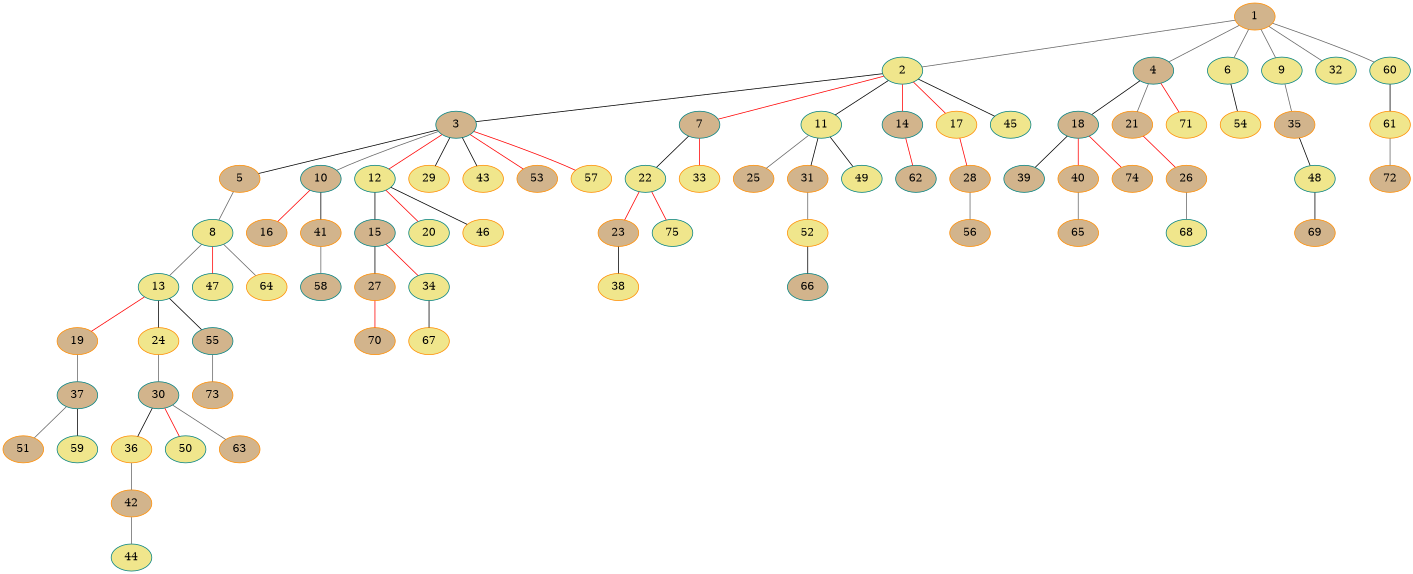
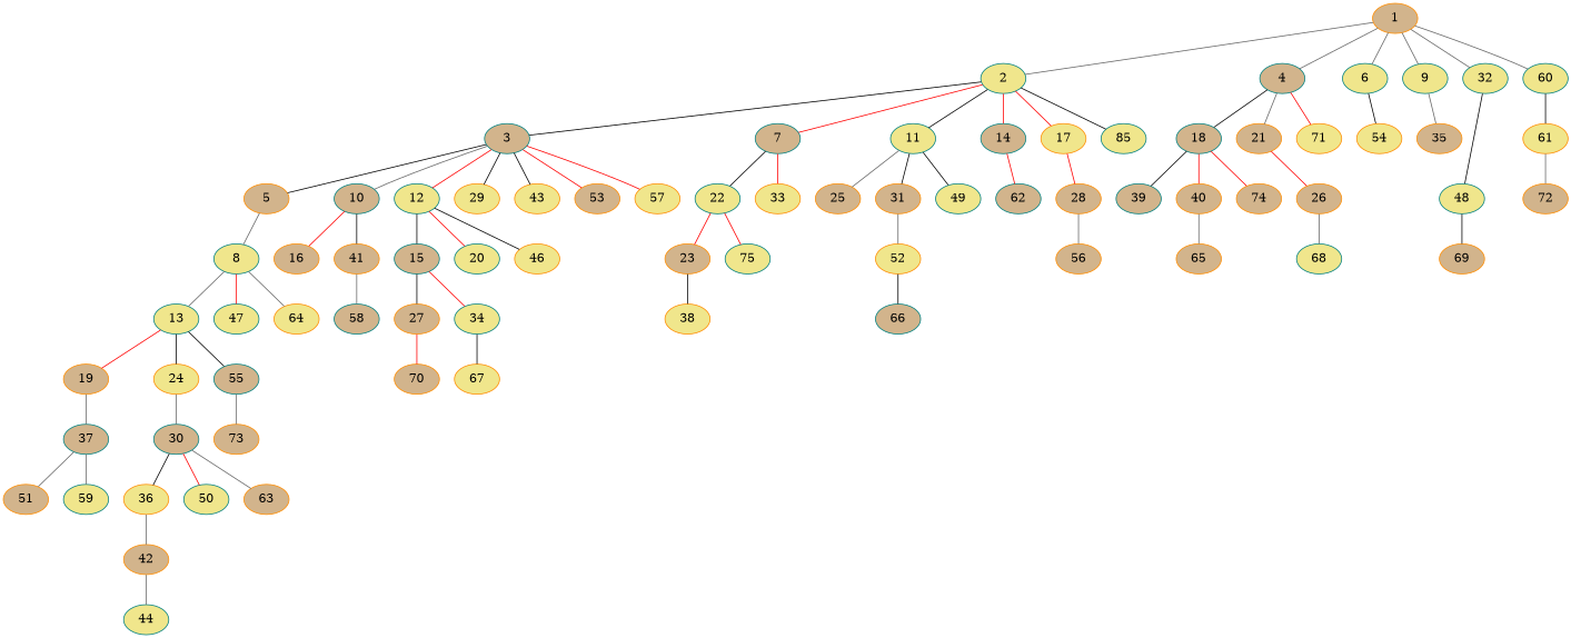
  graph {
    node [color=darkorange fillcolor=tan style=filled]
    edge [color=gray40]
    2 [color=teal fillcolor=khaki]
    1
    4 [color=teal]
    6 [color=teal fillcolor=khaki]
    9 [color=teal fillcolor=khaki]
    32 [color=teal fillcolor=khaki]
    60 [color=teal fillcolor=khaki]
    3 [color=teal]
    7 [color=teal]
    11 [color=teal fillcolor=khaki]
    14 [color=teal]
    17 [fillcolor=khaki]
-   45 [color=teal fillcolor=khaki]
+   45 [color=teal fillcolor=khaki label=85]
    18 [color=teal]
    21
    71 [fillcolor=khaki]
    54 [fillcolor=khaki]
    35
    61 [fillcolor=khaki]
    5
    10 [color=teal]
    12 [color=teal fillcolor=khaki]
    29 [fillcolor=khaki]
    43 [fillcolor=khaki]
    53
    57 [fillcolor=khaki]
    22 [color=teal fillcolor=khaki]
    33 [fillcolor=khaki]
    25
    31
    49 [color=teal fillcolor=khaki]
    62 [color=teal]
    28
    8 [color=teal fillcolor=khaki]
    16
    41
    15 [color=teal]
    20 [color=teal fillcolor=khaki]
    46 [fillcolor=khaki]
    39 [color=teal]
    40
    74
    26
    13 [color=teal fillcolor=khaki]
    47 [color=teal fillcolor=khaki]
    64 [fillcolor=khaki]
    23
    75 [color=teal fillcolor=khaki]
    19
    24 [fillcolor=khaki]
    55 [color=teal]
    48 [color=teal fillcolor=khaki]
    58 [color=teal]
    52 [fillcolor=khaki]
    27
    34 [color=teal fillcolor=khaki]
    37 [color=teal]
    30 [color=teal]
    73
    70
    67 [fillcolor=khaki]
    56
    68 [color=teal fillcolor=khaki]
    65
    51
    59 [color=teal fillcolor=khaki]
    38 [fillcolor=khaki]
    36 [fillcolor=khaki]
    50 [color=teal fillcolor=khaki]
    63
    42
    66 [color=teal]
    69
    44 [color=teal fillcolor=khaki]
    72
    2 -- 3 [color=black]
    2 -- 7 [color=red]
    2 -- 11 [color=black]
    2 -- 14 [color=red]
    2 -- 17 [color=red]
    2 -- 45 [color=black]
    1 -- 2
    1 -- 4
    1 -- 6
    1 -- 9
    1 -- 32
    1 -- 60
    4 -- 18 [color=black]
    4 -- 21
    4 -- 71 [color=red]
    6 -- 54 [color=black]
    9 -- 35
    60 -- 61 [color=black]
    3 -- 5 [color=black]
    3 -- 10
    3 -- 12 [color=red]
    3 -- 29 [color=black]
    3 -- 43 [color=black]
    3 -- 53 [color=red]
    3 -- 57 [color=red]
    7 -- 22 [color=black]
    7 -- 33 [color=red]
    11 -- 25
    11 -- 31 [color=black]
    11 -- 49 [color=black]
    14 -- 62 [color=red]
    17 -- 28 [color=red]
    18 -- 39 [color=black]
    18 -- 40 [color=red]
    18 -- 74 [color=red]
    21 -- 26 [color=red]
-   35 -- 48 [color=black]
+   32 -- 48 [color=black]
    61 -- 72
    5 -- 8
    10 -- 16 [color=red]
    10 -- 41 [color=black]
    12 -- 15 [color=black]
    12 -- 20 [color=red]
    12 -- 46 [color=black]
    22 -- 23 [color=red]
    22 -- 75 [color=red]
    31 -- 52
    28 -- 56
    8 -- 13
    8 -- 47 [color=red]
    8 -- 64
    41 -- 58
    15 -- 27 [color=black]
    15 -- 34 [color=red]
    40 -- 65
    26 -- 68
    13 -- 19 [color=red]
    13 -- 24 [color=black]
    13 -- 55 [color=black]
    23 -- 38 [color=black]
    19 -- 37
    24 -- 30
    55 -- 73
    48 -- 69 [color=black]
    52 -- 66 [color=black]
    27 -- 70 [color=red]
    34 -- 67 [color=black]
    37 -- 51
-   37 -- 59 [color=black]
+   37 -- 59
    30 -- 36 [color=black]
    30 -- 50 [color=red]
    30 -- 63
    36 -- 42
    42 -- 44
  }
